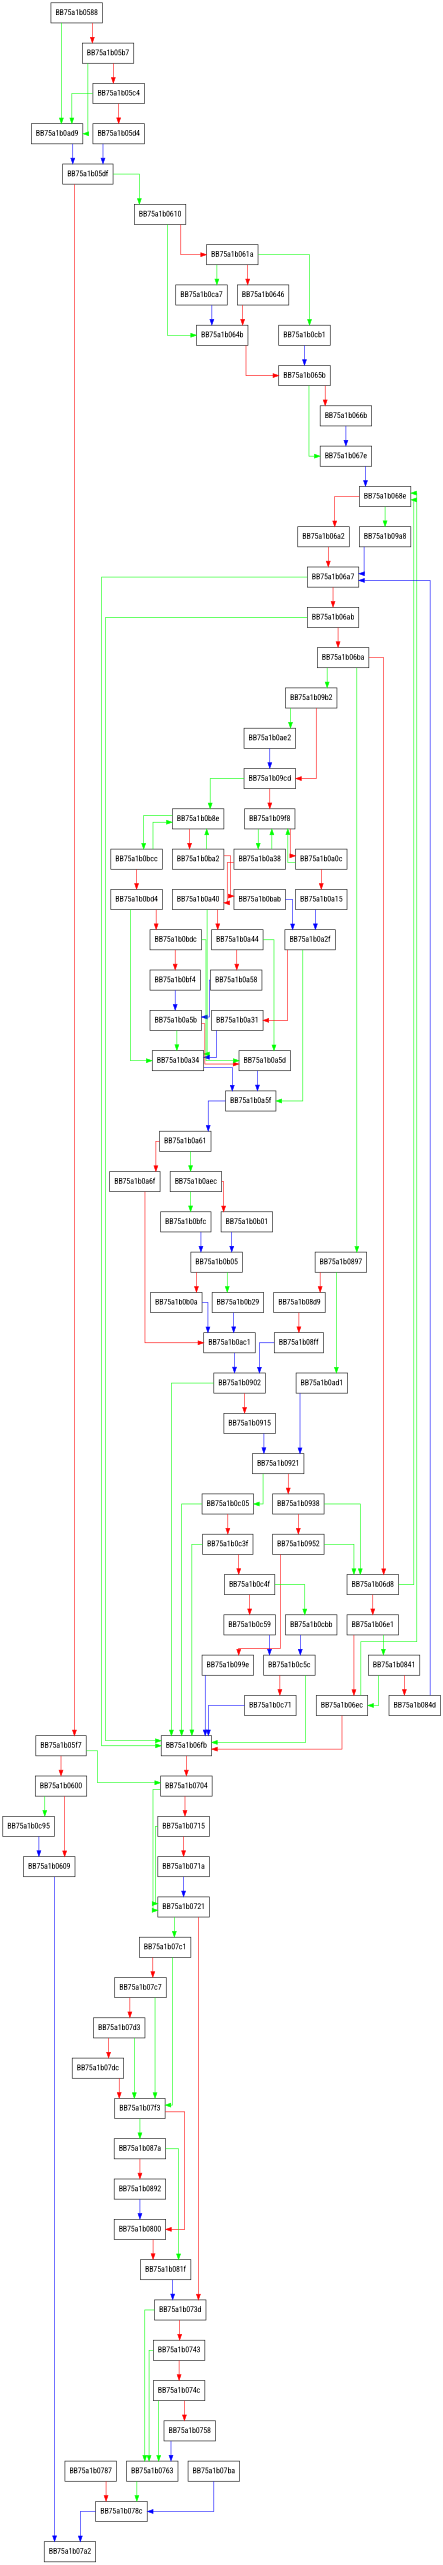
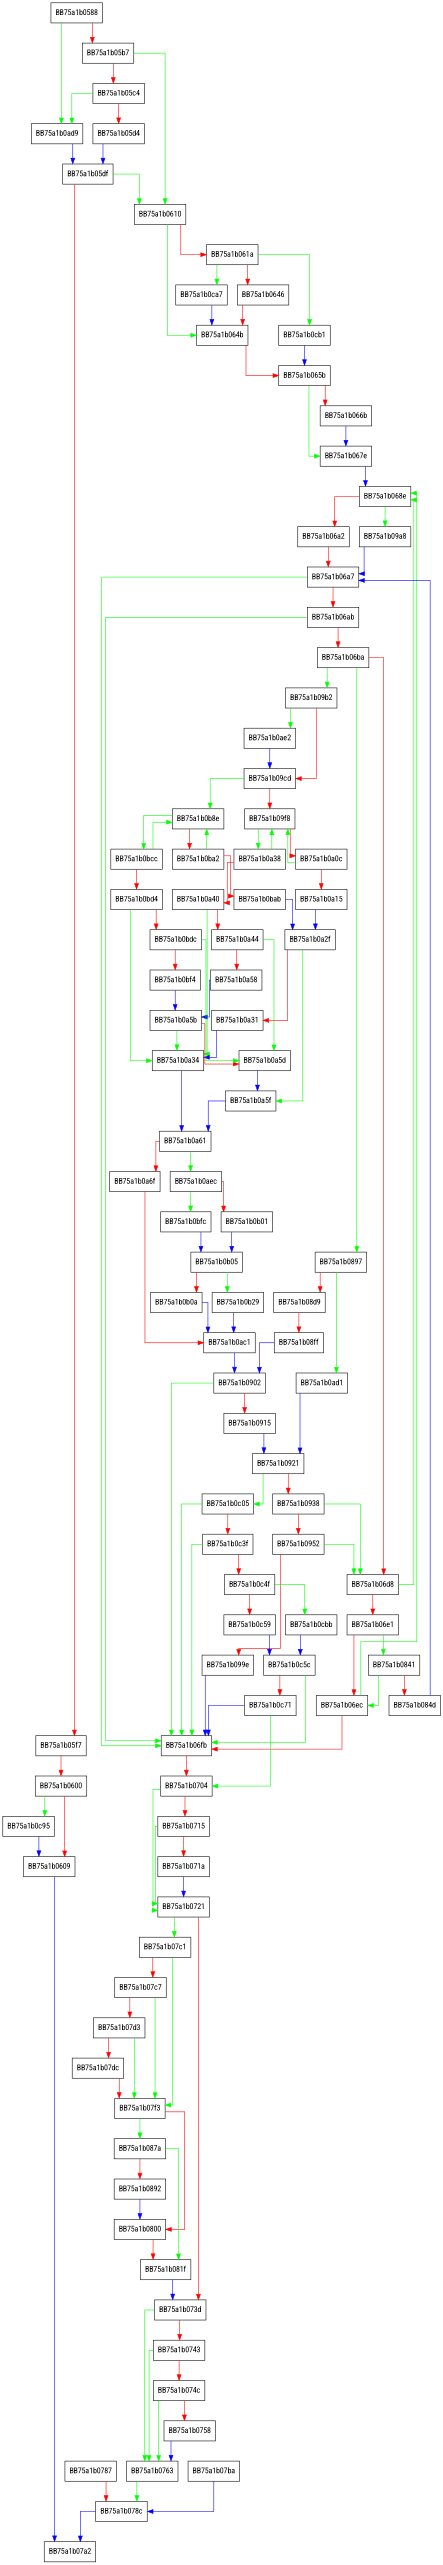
  digraph {
    fontname="Roboto Condensed"
    splines=ortho
    node [fontname="Roboto Condensed" shape=box]
    edge [color=red fontname="Roboto Condensed"]
    BB75a1b0588
    BB75a1b0ad9
    BB75a1b05b7
    BB75a1b05df
    BB75a1b05c4
    BB75a1b0610
    BB75a1b05f7
    BB75a1b05d4
    BB75a1b064b
    BB75a1b061a
    BB75a1b0704
    BB75a1b0600
    BB75a1b065b
    BB75a1b0cb1
    BB75a1b0ca7
    BB75a1b0646
    BB75a1b0721
    BB75a1b0715
    BB75a1b0c95
    BB75a1b0609
    BB75a1b07c1
    BB75a1b073d
    BB75a1b071a
    BB75a1b07a2
    BB75a1b067e
    BB75a1b066b
    BB75a1b068e
    BB75a1b09a8
    BB75a1b06a2
    BB75a1b06a7
    BB75a1b06fb
    BB75a1b06ab
    BB75a1b06ba
    BB75a1b0897
    BB75a1b06d8
    BB75a1b09b2
    BB75a1b0ad1
    BB75a1b08d9
    BB75a1b06e1
    BB75a1b0921
    BB75a1b08ff
    BB75a1b0841
    BB75a1b06ec
    BB75a1b084d
    BB75a1b07f3
    BB75a1b07c7
    BB75a1b0763
    BB75a1b0743
    BB75a1b087a
    BB75a1b0800
    BB75a1b07d3
    BB75a1b078c
    BB75a1b074c
    BB75a1b0758
    BB75a1b07ba
    BB75a1b0787
    BB75a1b081f
    BB75a1b0892
    BB75a1b07dc
    BB75a1b0c05
    BB75a1b0938
    BB75a1b0ae2
    BB75a1b09cd
    BB75a1b0902
    BB75a1b0b8e
    BB75a1b09f8
    BB75a1b0915
    BB75a1b0c3f
    BB75a1b0952
    BB75a1b0c4f
    BB75a1b099e
    BB75a1b0bcc
    BB75a1b0ba2
    BB75a1b0a38
    BB75a1b0a0c
    BB75a1b0bd4
    BB75a1b0bab
    BB75a1b0a40
    BB75a1b0a15
    BB75a1b0a34
    BB75a1b0a44
    BB75a1b0a2f
    BB75a1b0a5f
    BB75a1b0a31
    BB75a1b0a61
    BB75a1b0aec
    BB75a1b0a6f
    BB75a1b0bfc
    BB75a1b0b01
    BB75a1b0ac1
    BB75a1b0a5d
    BB75a1b0a58
    BB75a1b0a5b
    BB75a1b0b05
    BB75a1b0b29
    BB75a1b0b0a
    BB75a1b0bdc
    BB75a1b0bf4
    BB75a1b0cbb
    BB75a1b0c59
    BB75a1b0c5c
    BB75a1b0c71
    BB75a1b0588 -> BB75a1b0ad9 [color=green]
    BB75a1b0588 -> BB75a1b05b7
    BB75a1b0ad9 -> BB75a1b05df [color=blue]
-   BB75a1b05b7 -> BB75a1b0ad9 [color=green]
+   BB75a1b05b7 -> BB75a1b0610 [color=green]
    BB75a1b05b7 -> BB75a1b05c4
    BB75a1b05df -> BB75a1b0610 [color=green]
    BB75a1b05df -> BB75a1b05f7
    BB75a1b05c4 -> BB75a1b0ad9 [color=green]
    BB75a1b05c4 -> BB75a1b05d4
    BB75a1b0610 -> BB75a1b064b [color=green]
    BB75a1b0610 -> BB75a1b061a
-   BB75a1b05f7 -> BB75a1b0704 [color=green]
+   BB75a1b0c71 -> BB75a1b0704 [color=green]
    BB75a1b05f7 -> BB75a1b0600
    BB75a1b05d4 -> BB75a1b05df [color=blue]
    BB75a1b064b -> BB75a1b065b
    BB75a1b061a -> BB75a1b0cb1 [color=green]
    BB75a1b061a -> BB75a1b0ca7 [color=green]
    BB75a1b061a -> BB75a1b0646
    BB75a1b0704 -> BB75a1b0721 [color=green]
    BB75a1b0704 -> BB75a1b0715
    BB75a1b0600 -> BB75a1b0c95 [color=green]
    BB75a1b0600 -> BB75a1b0609
    BB75a1b065b -> BB75a1b067e [color=green]
    BB75a1b065b -> BB75a1b066b
    BB75a1b0cb1 -> BB75a1b065b [color=blue]
    BB75a1b0ca7 -> BB75a1b064b [color=blue]
    BB75a1b0646 -> BB75a1b064b
    BB75a1b0721 -> BB75a1b07c1 [color=green]
    BB75a1b0721 -> BB75a1b073d
    BB75a1b0715 -> BB75a1b0721 [color=green]
    BB75a1b0715 -> BB75a1b071a
    BB75a1b0c95 -> BB75a1b0609 [color=blue]
    BB75a1b0609 -> BB75a1b07a2 [color=blue]
    BB75a1b07c1 -> BB75a1b07f3 [color=green]
    BB75a1b07c1 -> BB75a1b07c7
    BB75a1b073d -> BB75a1b0763 [color=green]
    BB75a1b073d -> BB75a1b0743
    BB75a1b071a -> BB75a1b0721 [color=blue]
    BB75a1b067e -> BB75a1b068e [color=blue]
    BB75a1b066b -> BB75a1b067e [color=blue]
    BB75a1b068e -> BB75a1b09a8 [color=green]
    BB75a1b068e -> BB75a1b06a2
    BB75a1b09a8 -> BB75a1b06a7 [color=blue]
    BB75a1b06a2 -> BB75a1b06a7
    BB75a1b06a7 -> BB75a1b06fb [color=green]
    BB75a1b06a7 -> BB75a1b06ab
    BB75a1b06fb -> BB75a1b0704
    BB75a1b06ab -> BB75a1b06fb [color=green]
    BB75a1b06ab -> BB75a1b06ba
    BB75a1b06ba -> BB75a1b0897 [color=green]
    BB75a1b06ba -> BB75a1b06d8
    BB75a1b06ba -> BB75a1b09b2 [color=green]
    BB75a1b0897 -> BB75a1b0ad1 [color=green]
    BB75a1b0897 -> BB75a1b08d9
    BB75a1b06d8 -> BB75a1b068e [color=green]
    BB75a1b06d8 -> BB75a1b06e1
    BB75a1b09b2 -> BB75a1b0ae2 [color=green]
    BB75a1b09b2 -> BB75a1b09cd
    BB75a1b0ad1 -> BB75a1b0921 [color=blue]
    BB75a1b08d9 -> BB75a1b08ff
    BB75a1b06e1 -> BB75a1b0841 [color=green]
    BB75a1b06e1 -> BB75a1b06ec
    BB75a1b0921 -> BB75a1b0c05 [color=green]
    BB75a1b0921 -> BB75a1b0938
    BB75a1b08ff -> BB75a1b0902 [color=blue]
    BB75a1b0841 -> BB75a1b06ec [color=green]
    BB75a1b0841 -> BB75a1b084d
    BB75a1b06ec -> BB75a1b068e [color=green]
    BB75a1b06ec -> BB75a1b06fb
    BB75a1b084d -> BB75a1b06a7 [color=blue]
    BB75a1b07f3 -> BB75a1b087a [color=green]
    BB75a1b07f3 -> BB75a1b0800
    BB75a1b07c7 -> BB75a1b07f3 [color=green]
    BB75a1b07c7 -> BB75a1b07d3
    BB75a1b0763 -> BB75a1b078c [color=green]
    BB75a1b0743 -> BB75a1b0763 [color=green]
    BB75a1b0743 -> BB75a1b074c
    BB75a1b087a -> BB75a1b081f [color=green]
    BB75a1b087a -> BB75a1b0892
    BB75a1b0800 -> BB75a1b081f
    BB75a1b07d3 -> BB75a1b07f3 [color=green]
    BB75a1b07d3 -> BB75a1b07dc
    BB75a1b078c -> BB75a1b07a2 [color=blue]
    BB75a1b074c -> BB75a1b0763 [color=green]
    BB75a1b074c -> BB75a1b0758
    BB75a1b0758 -> BB75a1b0763 [color=blue]
    BB75a1b07ba -> BB75a1b078c [color=blue]
    BB75a1b0787 -> BB75a1b078c
    BB75a1b081f -> BB75a1b073d [color=blue]
    BB75a1b0892 -> BB75a1b0800 [color=blue]
    BB75a1b07dc -> BB75a1b07f3
    BB75a1b0c05 -> BB75a1b06fb [color=green]
    BB75a1b0c05 -> BB75a1b0c3f
    BB75a1b0938 -> BB75a1b06d8 [color=green]
    BB75a1b0938 -> BB75a1b0952
    BB75a1b0ae2 -> BB75a1b09cd [color=blue]
    BB75a1b09cd -> BB75a1b0b8e [color=green]
    BB75a1b09cd -> BB75a1b09f8
    BB75a1b0902 -> BB75a1b06fb [color=green]
    BB75a1b0902 -> BB75a1b0915
    BB75a1b0b8e -> BB75a1b0bcc [color=green]
    BB75a1b0b8e -> BB75a1b0ba2
    BB75a1b09f8 -> BB75a1b0a38 [color=green]
    BB75a1b09f8 -> BB75a1b0a0c
    BB75a1b0915 -> BB75a1b0921 [color=blue]
    BB75a1b0c3f -> BB75a1b06fb [color=green]
    BB75a1b0c3f -> BB75a1b0c4f
    BB75a1b0952 -> BB75a1b06d8 [color=green]
    BB75a1b0952 -> BB75a1b099e
    BB75a1b0c4f -> BB75a1b0cbb [color=green]
    BB75a1b0c4f -> BB75a1b0c59
    BB75a1b099e -> BB75a1b06fb [color=blue]
    BB75a1b0bcc -> BB75a1b0b8e [color=green]
    BB75a1b0bcc -> BB75a1b0bd4
    BB75a1b0ba2 -> BB75a1b0b8e [color=green]
    BB75a1b0ba2 -> BB75a1b0bab
    BB75a1b0a38 -> BB75a1b09f8 [color=green]
    BB75a1b0a38 -> BB75a1b0a40
    BB75a1b0a0c -> BB75a1b09f8 [color=green]
    BB75a1b0a0c -> BB75a1b0a15
    BB75a1b0bd4 -> BB75a1b0a34 [color=green]
    BB75a1b0bd4 -> BB75a1b0bdc
    BB75a1b0bab -> BB75a1b0a2f [color=blue]
    BB75a1b0a40 -> BB75a1b0a34 [color=green]
    BB75a1b0a40 -> BB75a1b0a44
    BB75a1b0a15 -> BB75a1b0a2f [color=blue]
-   BB75a1b0a34 -> BB75a1b0a5f [color=blue]
+   BB75a1b0a34 -> BB75a1b0a61 [color=blue]
    BB75a1b0a44 -> BB75a1b0a5d [color=green]
    BB75a1b0a44 -> BB75a1b0a58
    BB75a1b0a2f -> BB75a1b0a5f [color=green]
    BB75a1b0a2f -> BB75a1b0a31
    BB75a1b0a5f -> BB75a1b0a61 [color=blue]
    BB75a1b0a31 -> BB75a1b0a34 [color=blue]
    BB75a1b0a61 -> BB75a1b0aec [color=green]
    BB75a1b0a61 -> BB75a1b0a6f
    BB75a1b0aec -> BB75a1b0bfc [color=green]
    BB75a1b0aec -> BB75a1b0b01
    BB75a1b0a6f -> BB75a1b0ac1
    BB75a1b0bfc -> BB75a1b0b05 [color=blue]
    BB75a1b0b01 -> BB75a1b0b05 [color=blue]
    BB75a1b0ac1 -> BB75a1b0902 [color=blue]
    BB75a1b0a5d -> BB75a1b0a5f [color=blue]
    BB75a1b0a58 -> BB75a1b0a5b [color=blue]
    BB75a1b0a5b -> BB75a1b0a34 [color=green]
    BB75a1b0a5b -> BB75a1b0a5d
    BB75a1b0b05 -> BB75a1b0b29 [color=green]
    BB75a1b0b05 -> BB75a1b0b0a
    BB75a1b0b29 -> BB75a1b0ac1 [color=blue]
    BB75a1b0b0a -> BB75a1b0ac1 [color=blue]
    BB75a1b0bdc -> BB75a1b0a5d [color=green]
    BB75a1b0bdc -> BB75a1b0bf4
    BB75a1b0bf4 -> BB75a1b0a5b [color=blue]
    BB75a1b0cbb -> BB75a1b0c5c [color=blue]
    BB75a1b0c59 -> BB75a1b0c5c [color=blue]
    BB75a1b0c5c -> BB75a1b06fb [color=green]
    BB75a1b0c5c -> BB75a1b0c71
    BB75a1b0c71 -> BB75a1b06fb [color=blue]
  }
